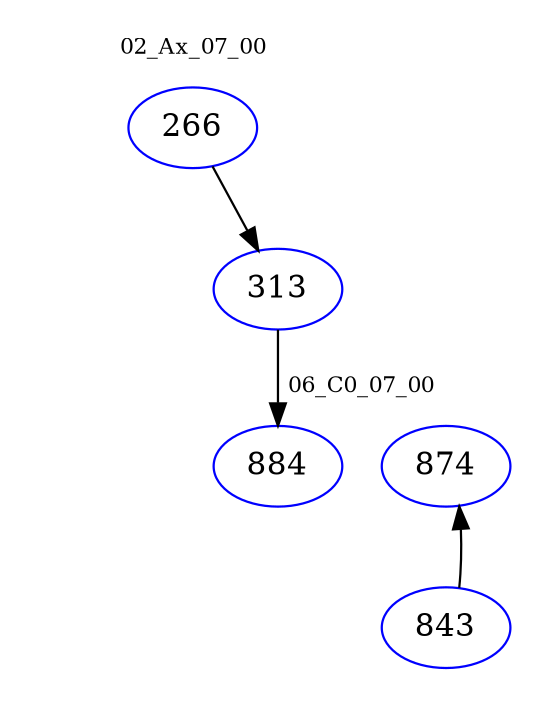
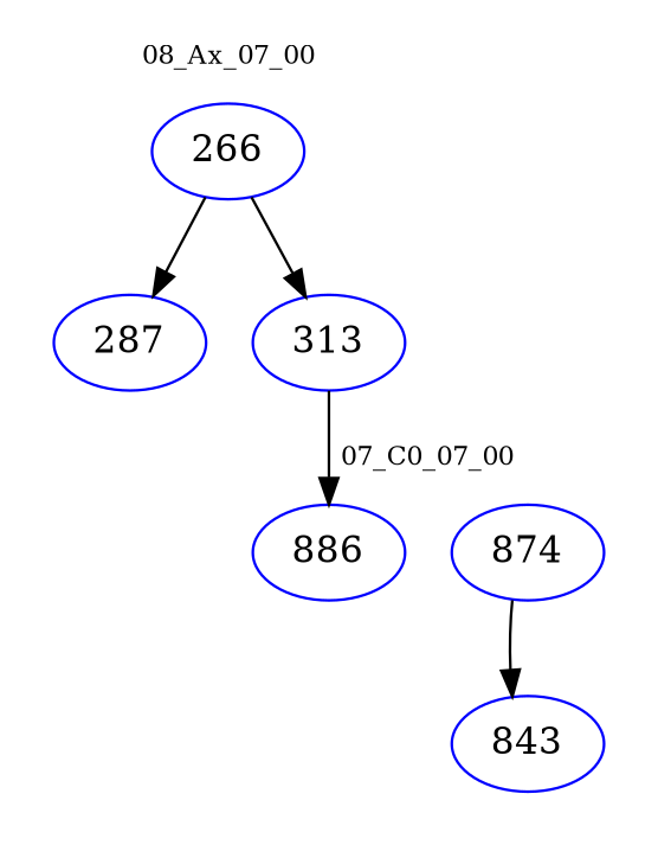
  digraph {
    node [color=blue]
    edge [color=black]
    n1 [label=266]
+   n2 [label=287]
    n3 [label=313]
    n4 [label=874]
    n5 [label=843]
-   n6 [label=884]
+   n6 [label=886]
    subgraph cluster_1 {
      color=white
      fontsize=10
-     label="02_Ax_07_00"
+     label="08_Ax_07_00"
      n1
+     n2
      n3
    }
    subgraph cluster_2 {
      color=white
      fontsize=10
-     label="06_C0_07_00"
+     label="07_C0_07_00"
      n4
      n5
      n6
    }
+   n1 -> n2
    n1 -> n3
    n3 -> n6
-   n5 -> n4
+   n4 -> n5
  }
